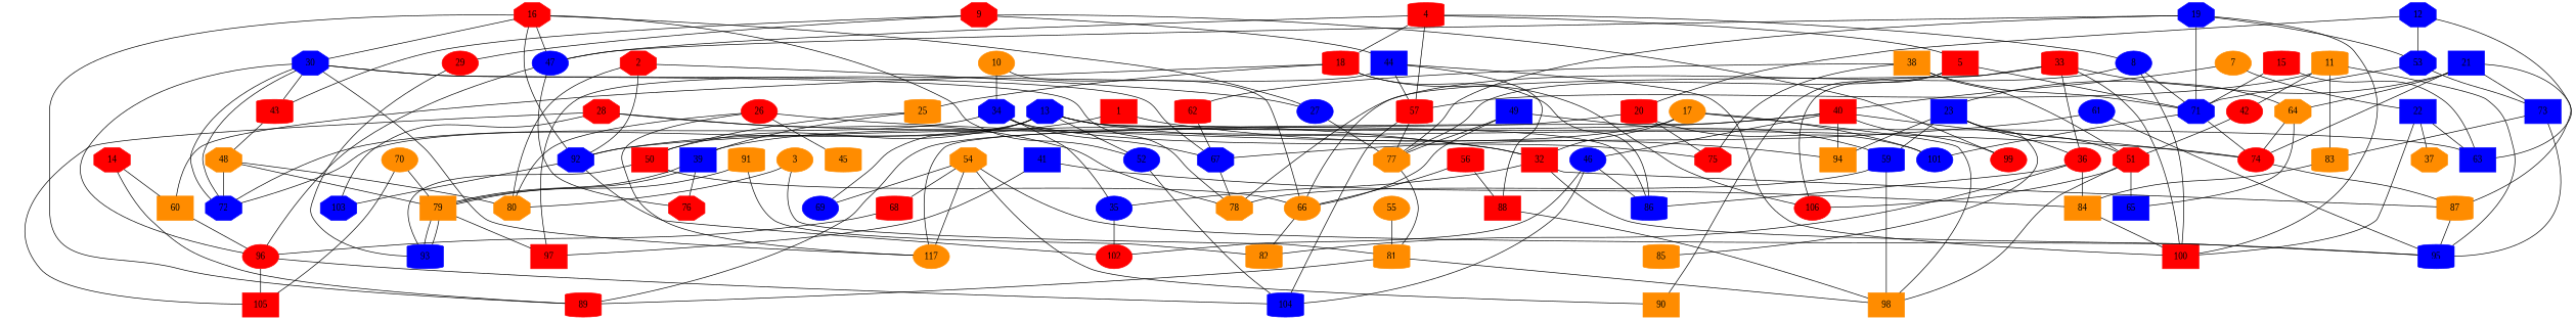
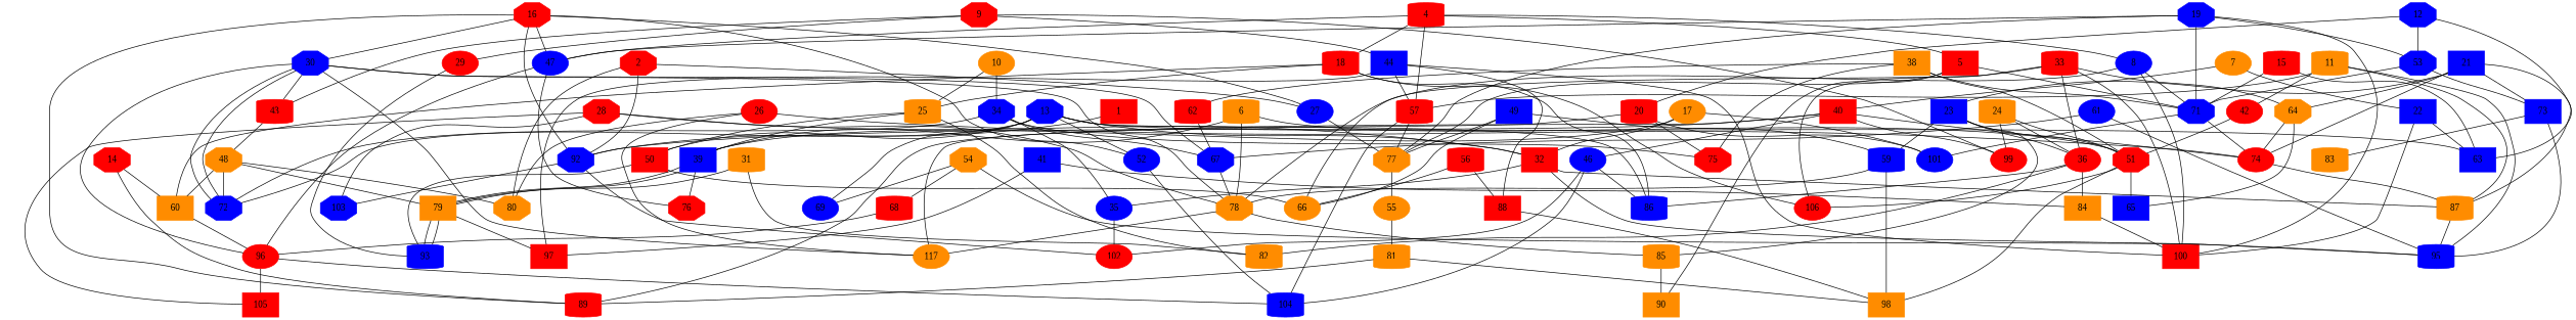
  graph {
    fontname="Liberation Serif"
    node [color=red fontname="Liberation Serif" shape=cylinder style=filled]
    edge [fontname="Liberation Serif"]
    1 [shape=box]
    92 [color=blue shape=octagon]
-   94 [color=darkorange shape=box]
    103 [color=blue shape=octagon]
    102 [shape=ellipse]
    2 [shape=octagon]
    27 [color=blue shape=ellipse]
    80 [color=darkorange shape=octagon]
    77 [color=darkorange shape=octagon]
-   3 [color=darkorange shape=ellipse]
    81 [color=darkorange]
    89
    98 [color=darkorange shape=box]
    5 [shape=box]
    4
    8 [color=blue shape=ellipse]
    18
    47 [color=blue shape=ellipse]
    57
    71 [color=blue shape=octagon]
    90 [color=darkorange shape=box]
    78 [color=darkorange shape=octagon]
    100 [shape=box]
    25 [color=darkorange]
    86 [color=blue]
    60 [color=darkorange shape=box]
    106 [shape=ellipse]
    96 [shape=ellipse]
    76 [shape=octagon]
    104 [color=blue]
    101 [color=blue shape=ellipse]
    74 [shape=ellipse]
+   6 [color=darkorange]
    39 [color=blue shape=box]
    51 [shape=octagon]
    79 [color=darkorange shape=box]
    65 [color=blue shape=box]
    85 [color=darkorange]
    7 [color=darkorange shape=ellipse]
    22 [color=blue shape=box]
    40 [shape=box]
    63 [color=blue shape=box]
-   37 [color=darkorange shape=octagon]
    99 [shape=ellipse]
    n45 [color=darkorange label=117 shape=ellipse]
    46 [color=blue shape=ellipse]
    9 [shape=octagon]
    29 [shape=ellipse]
    43
    44 [color=blue shape=box]
    93 [color=blue]
    48 [color=darkorange shape=octagon]
    97 [shape=box]
    88 [shape=box]
    10 [color=darkorange shape=ellipse]
    34 [color=blue shape=octagon]
    50 [shape=box]
    82 [color=darkorange]
    72 [color=blue shape=octagon]
    75 [shape=octagon]
    67 [color=blue shape=octagon]
    35 [color=blue shape=ellipse]
    11 [color=darkorange]
    42 [shape=ellipse]
    83 [color=darkorange]
    95 [color=blue]
    84 [color=darkorange shape=box]
    12 [color=blue shape=octagon]
    20
    53 [color=blue shape=octagon]
    73 [color=blue shape=box]
    13 [color=blue shape=octagon]
    32 [shape=box]
    52 [color=blue shape=ellipse]
    69 [color=blue shape=ellipse]
    87 [color=darkorange]
    66 [color=darkorange shape=ellipse]
    14 [shape=octagon]
    15
    16 [shape=octagon]
    30 [color=blue shape=octagon]
    17 [color=darkorange shape=ellipse]
    19 [color=blue shape=octagon]
    21 [color=blue shape=box]
    23 [color=blue shape=box]
    64 [color=darkorange shape=octagon]
    36 [shape=ellipse]
    59 [color=blue]
+   24 [color=darkorange]
    26 [shape=ellipse]
-   45 [color=darkorange]
    28 [shape=octagon]
    105 [shape=box]
-   31 [color=darkorange label=91]
+   31 [color=darkorange]
    33
    38 [color=darkorange shape=box]
    62
    41 [color=blue shape=box]
    49 [color=blue shape=box]
    54 [color=darkorange shape=octagon]
    68
    55 [color=darkorange shape=ellipse]
    56
    61 [color=blue shape=ellipse]
-   70 [color=darkorange shape=ellipse]
    1 -- 92
-   1 -- 94
    92 -- 103
    92 -- 102
    2 -- 92
    2 -- 27
    2 -- 80
    27 -- 77
-   77 -- 81
-   3 -- 80
-   3 -- 81
+   77 -- 55
    81 -- 89
    81 -- 98
    5 -- 77
    5 -- 71
    5 -- 90
    4 -- 5
    4 -- 8
    4 -- 18
    4 -- 47
    4 -- 57
    8 -- 71
    8 -- 78
    8 -- 100
    18 -- 25
    18 -- 86
    18 -- 60
    18 -- 106
    47 -- 96
    47 -- 76
    57 -- 77
    57 -- 104
    71 -- 101
    71 -- 74
+   78 -- 85
    25 -- 39
    25 -- 50
-   66 -- 82
+   25 -- 82
    60 -- 96
    96 -- 104
    96 -- 105
    74 -- 87
+   6 -- 78
+   6 -- 39
+   6 -- 51
    39 -- 76
    39 -- 79
    39 -- 79
    51 -- 98
    51 -- 106
    51 -- 65
    79 -- 93
    79 -- 93
    79 -- 97
-   54 -- 90
+   85 -- 90
    7 -- 22
    7 -- 40
    22 -- 100
    22 -- 63
-   22 -- 37
    40 -- 92
-   40 -- 94
    40 -- 74
    40 -- 99
    40 -- n45
    40 -- 46
    46 -- 102
    46 -- 86
    46 -- 104
    9 -- 99
    9 -- 29
    9 -- 43
    9 -- 44
    29 -- 93
    43 -- 48
    44 -- 57
    44 -- 100
    44 -- 97
    44 -- 88
    48 -- 80
+   48 -- 60
    48 -- 79
    48 -- 72
    88 -- 98
-   10 -- 66
+   10 -- 25
    10 -- 34
    34 -- 72
    34 -- 75
    34 -- 67
    34 -- 35
    50 -- 93
    50 -- 66
    67 -- 78
    35 -- 102
    11 -- 57
    11 -- 42
-   11 -- 83
+   11 -- 87
    11 -- 95
    42 -- 51
-   83 -- 84
    84 -- 100
    12 -- 63
    12 -- 20
    12 -- 53
    20 -- 89
    20 -- 101
    20 -- 75
    53 -- 71
    53 -- 73
    73 -- 83
    73 -- 95
    13 -- 86
    13 -- 63
    13 -- 50
    13 -- 72
    13 -- 32
    13 -- 52
    13 -- 69
    32 -- 35
    32 -- 95
    32 -- 87
    52 -- 104
    87 -- 95
    14 -- 89
    14 -- 60
    15 -- 71
    15 -- 63
    16 -- 92
    16 -- 27
    16 -- 89
    16 -- 47
    16 -- 52
    16 -- 30
    30 -- 78
    30 -- 96
    30 -- n45
    30 -- 43
    30 -- 72
    30 -- 72
    30 -- 67
-   17 -- 98
    17 -- 101
    17 -- 39
    17 -- 32
    19 -- 77
    19 -- 47
    19 -- 71
    19 -- 100
    19 -- 53
    21 -- 74
    21 -- 73
    21 -- 87
    21 -- 23
    21 -- 64
-   23 -- 94
    23 -- 51
    23 -- 85
    23 -- 36
    23 -- 59
    64 -- 74
    64 -- 65
    36 -- 86
    36 -- 82
    36 -- 84
    59 -- 98
    59 -- 78
+   24 -- 51
+   24 -- 99
+   24 -- 36
    26 -- 80
    26 -- 74
    26 -- n45
-   26 -- 45
    28 -- 103
    28 -- 78
    28 -- 32
    28 -- 105
    31 -- 79
    31 -- 82
    33 -- 100
    33 -- 106
    33 -- 66
    33 -- 64
    33 -- 36
    38 -- 71
    38 -- 51
    38 -- 75
    38 -- 62
    62 -- 67
    41 -- 97
    41 -- 84
    49 -- 77
    49 -- 66
    49 -- 59
-   54 -- n45
+   78 -- n45
    54 -- 95
    54 -- 69
    54 -- 68
    68 -- 96
    55 -- 81
    56 -- 88
    56 -- 66
    61 -- 67
    61 -- 95
-   70 -- 79
-   70 -- 105
  }
